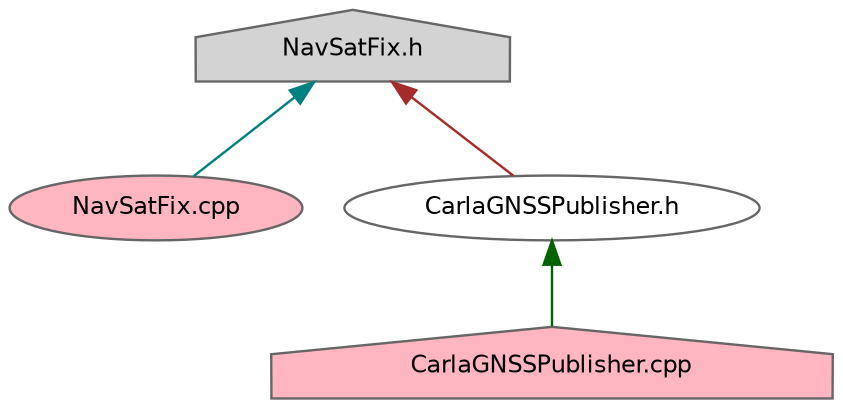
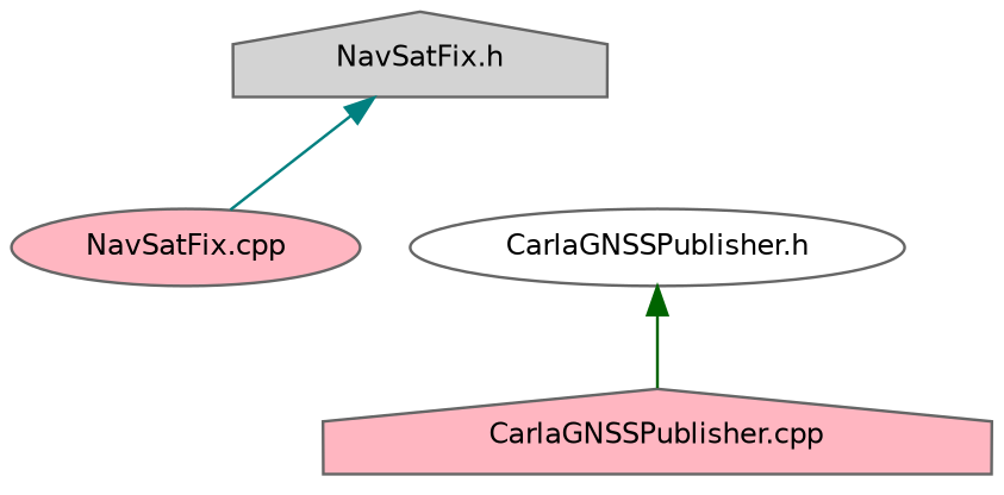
  digraph {
    node [color=grey40 fillcolor=lightpink fontname=Helvetica fontsize=10 shape=house style=filled]
    edge [dir=back fontname=Helvetica fontsize=10 labelfontname=Helvetica labelfontsize=10 style=solid]
    n1 [color=gray40 fillcolor=lightgrey fontcolor=black height=0.2 label="NavSatFix.h" width=0.4]
    n2 [height=0.2 label="NavSatFix.cpp" shape=ellipse width=0.4]
    n3 [fillcolor=white height=0.2 label="CarlaGNSSPublisher.h" shape=ellipse width=0.4]
    n4 [height=0.2 label="CarlaGNSSPublisher.cpp" width=0.4]
    n1 -> n2 [color=teal]
-   n1 -> n3 [color=brown]
    n3 -> n4 [color=darkgreen]
  }
